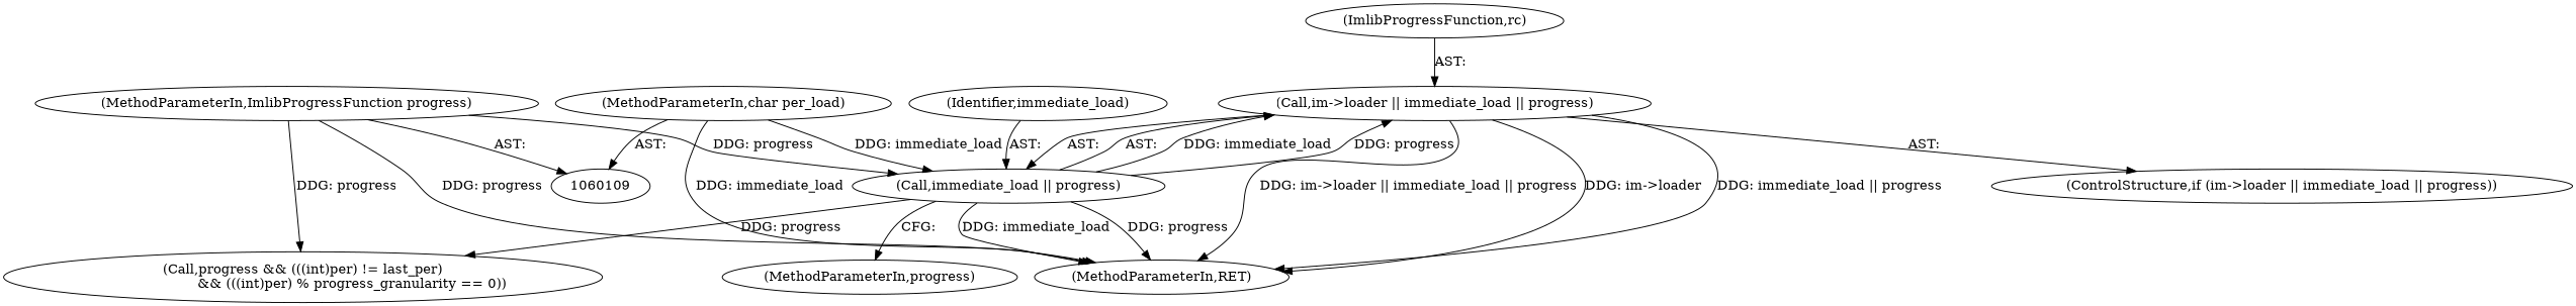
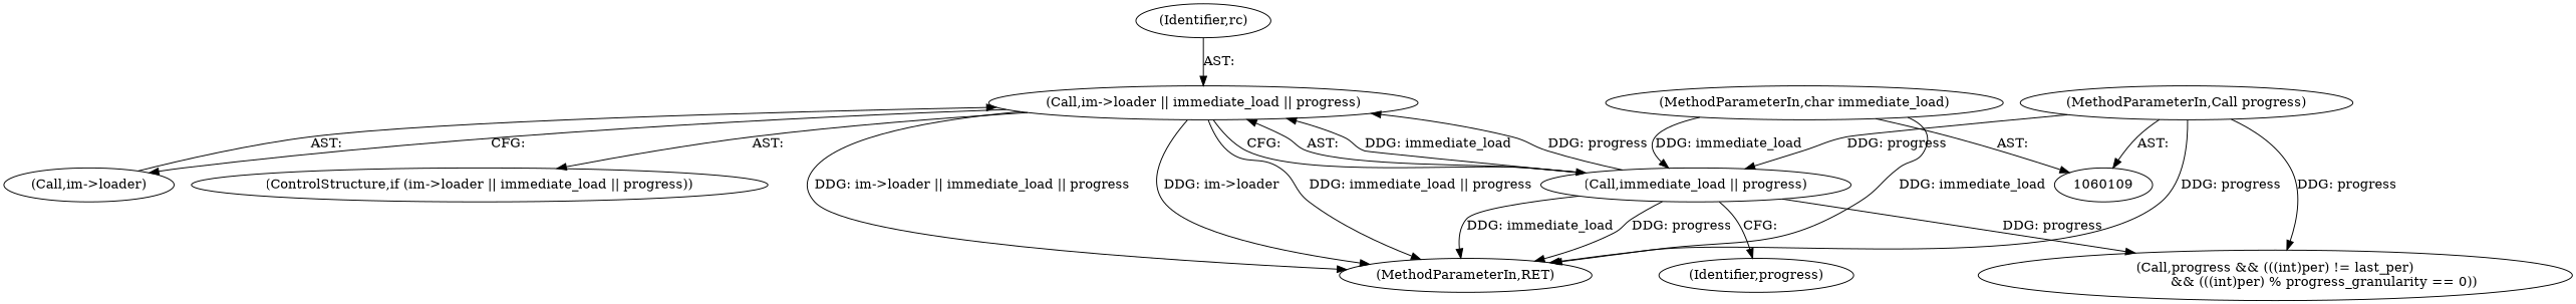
  digraph {
    n1 [label="(Call,im->loader || immediate_load || progress)"]
    n2 [label="(Call,immediate_load || progress)"]
    n3 [label="(MethodParameterIn,RET)"]
+   n4 [label="(Call,im->loader)"]
    n5 [label="(ControlStructure,if (im->loader || immediate_load || progress))"]
    n6 [label="(Call,progress && (((int)per) != last_per)\n                       && (((int)per) % progress_granularity == 0))"]
-   n7 [label="(MethodParameterIn,progress)"]
-   n8 [label="(Identifier,immediate_load)"]
-   n9 [label="(MethodParameterIn,char per_load)"]
+   n7 [label="(Identifier,progress)"]
+   n9 [label="(MethodParameterIn,char immediate_load)"]
    n10 [label=1060109]
-   n11 [label="(MethodParameterIn,ImlibProgressFunction progress)"]
-   n12 [label="(ImlibProgressFunction,rc)"]
-   n1 -> n2 [label="AST: "]
+   n11 [label="(MethodParameterIn,Call progress)"]
+   n12 [label="(Identifier,rc)"]
+   n1 -> n2 [label="CFG: "]
    n1 -> n3 [label="DDG: im->loader || immediate_load || progress"]
    n1 -> n3 [label="DDG: im->loader"]
    n1 -> n3 [label="DDG: immediate_load || progress"]
+   n1 -> n4 [label="CFG: "]
    n1 -> n5 [label="AST: "]
    n2 -> n1 [label="AST: "]
    n2 -> n1 [label="DDG: immediate_load"]
    n2 -> n1 [label="DDG: progress"]
    n2 -> n3 [label="DDG: immediate_load"]
    n2 -> n3 [label="DDG: progress"]
    n2 -> n6 [label="DDG: progress"]
    n2 -> n7 [label="CFG: "]
-   n8 -> n2 [label="AST: "]
+   n4 -> n1 [label="AST: "]
    n9 -> n2 [label="DDG: immediate_load"]
    n9 -> n3 [label="DDG: immediate_load"]
    n9 -> n10 [label="AST: "]
    n11 -> n2 [label="DDG: progress"]
    n11 -> n3 [label="DDG: progress"]
    n11 -> n6 [label="DDG: progress"]
    n11 -> n10 [label="AST: "]
    n12 -> n1 [label="AST: "]
  }
